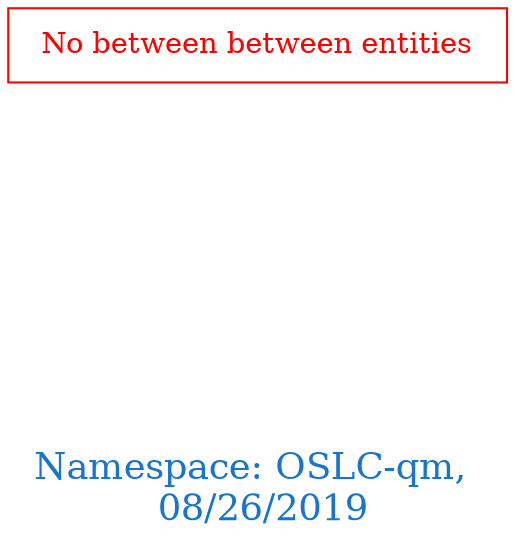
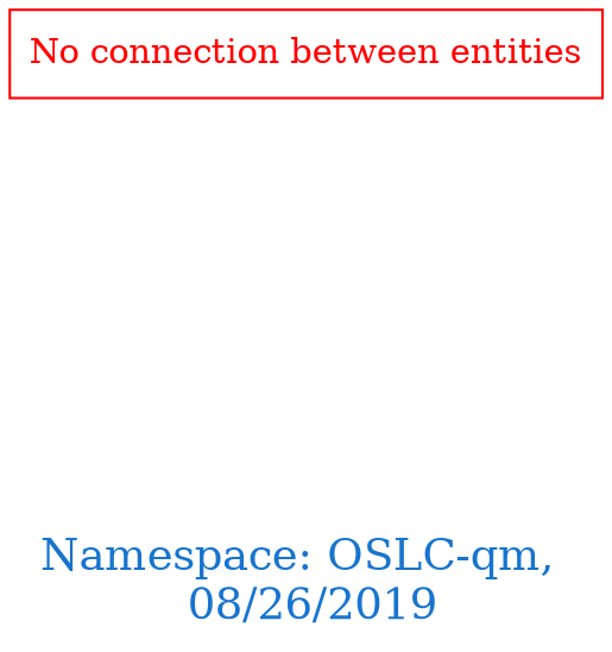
  digraph {
    fontcolor=dodgerblue3
    fontsize=18
    label="\n\n\nNamespace: OSLC-qm, \n 08/26/2019"
    rankdir=LR
-   "No connection between entities" [color=red fontcolor=red shape=polygon label="No between between entities"]
+   "No connection between entities" [color=red fontcolor=red shape=polygon]
  }
